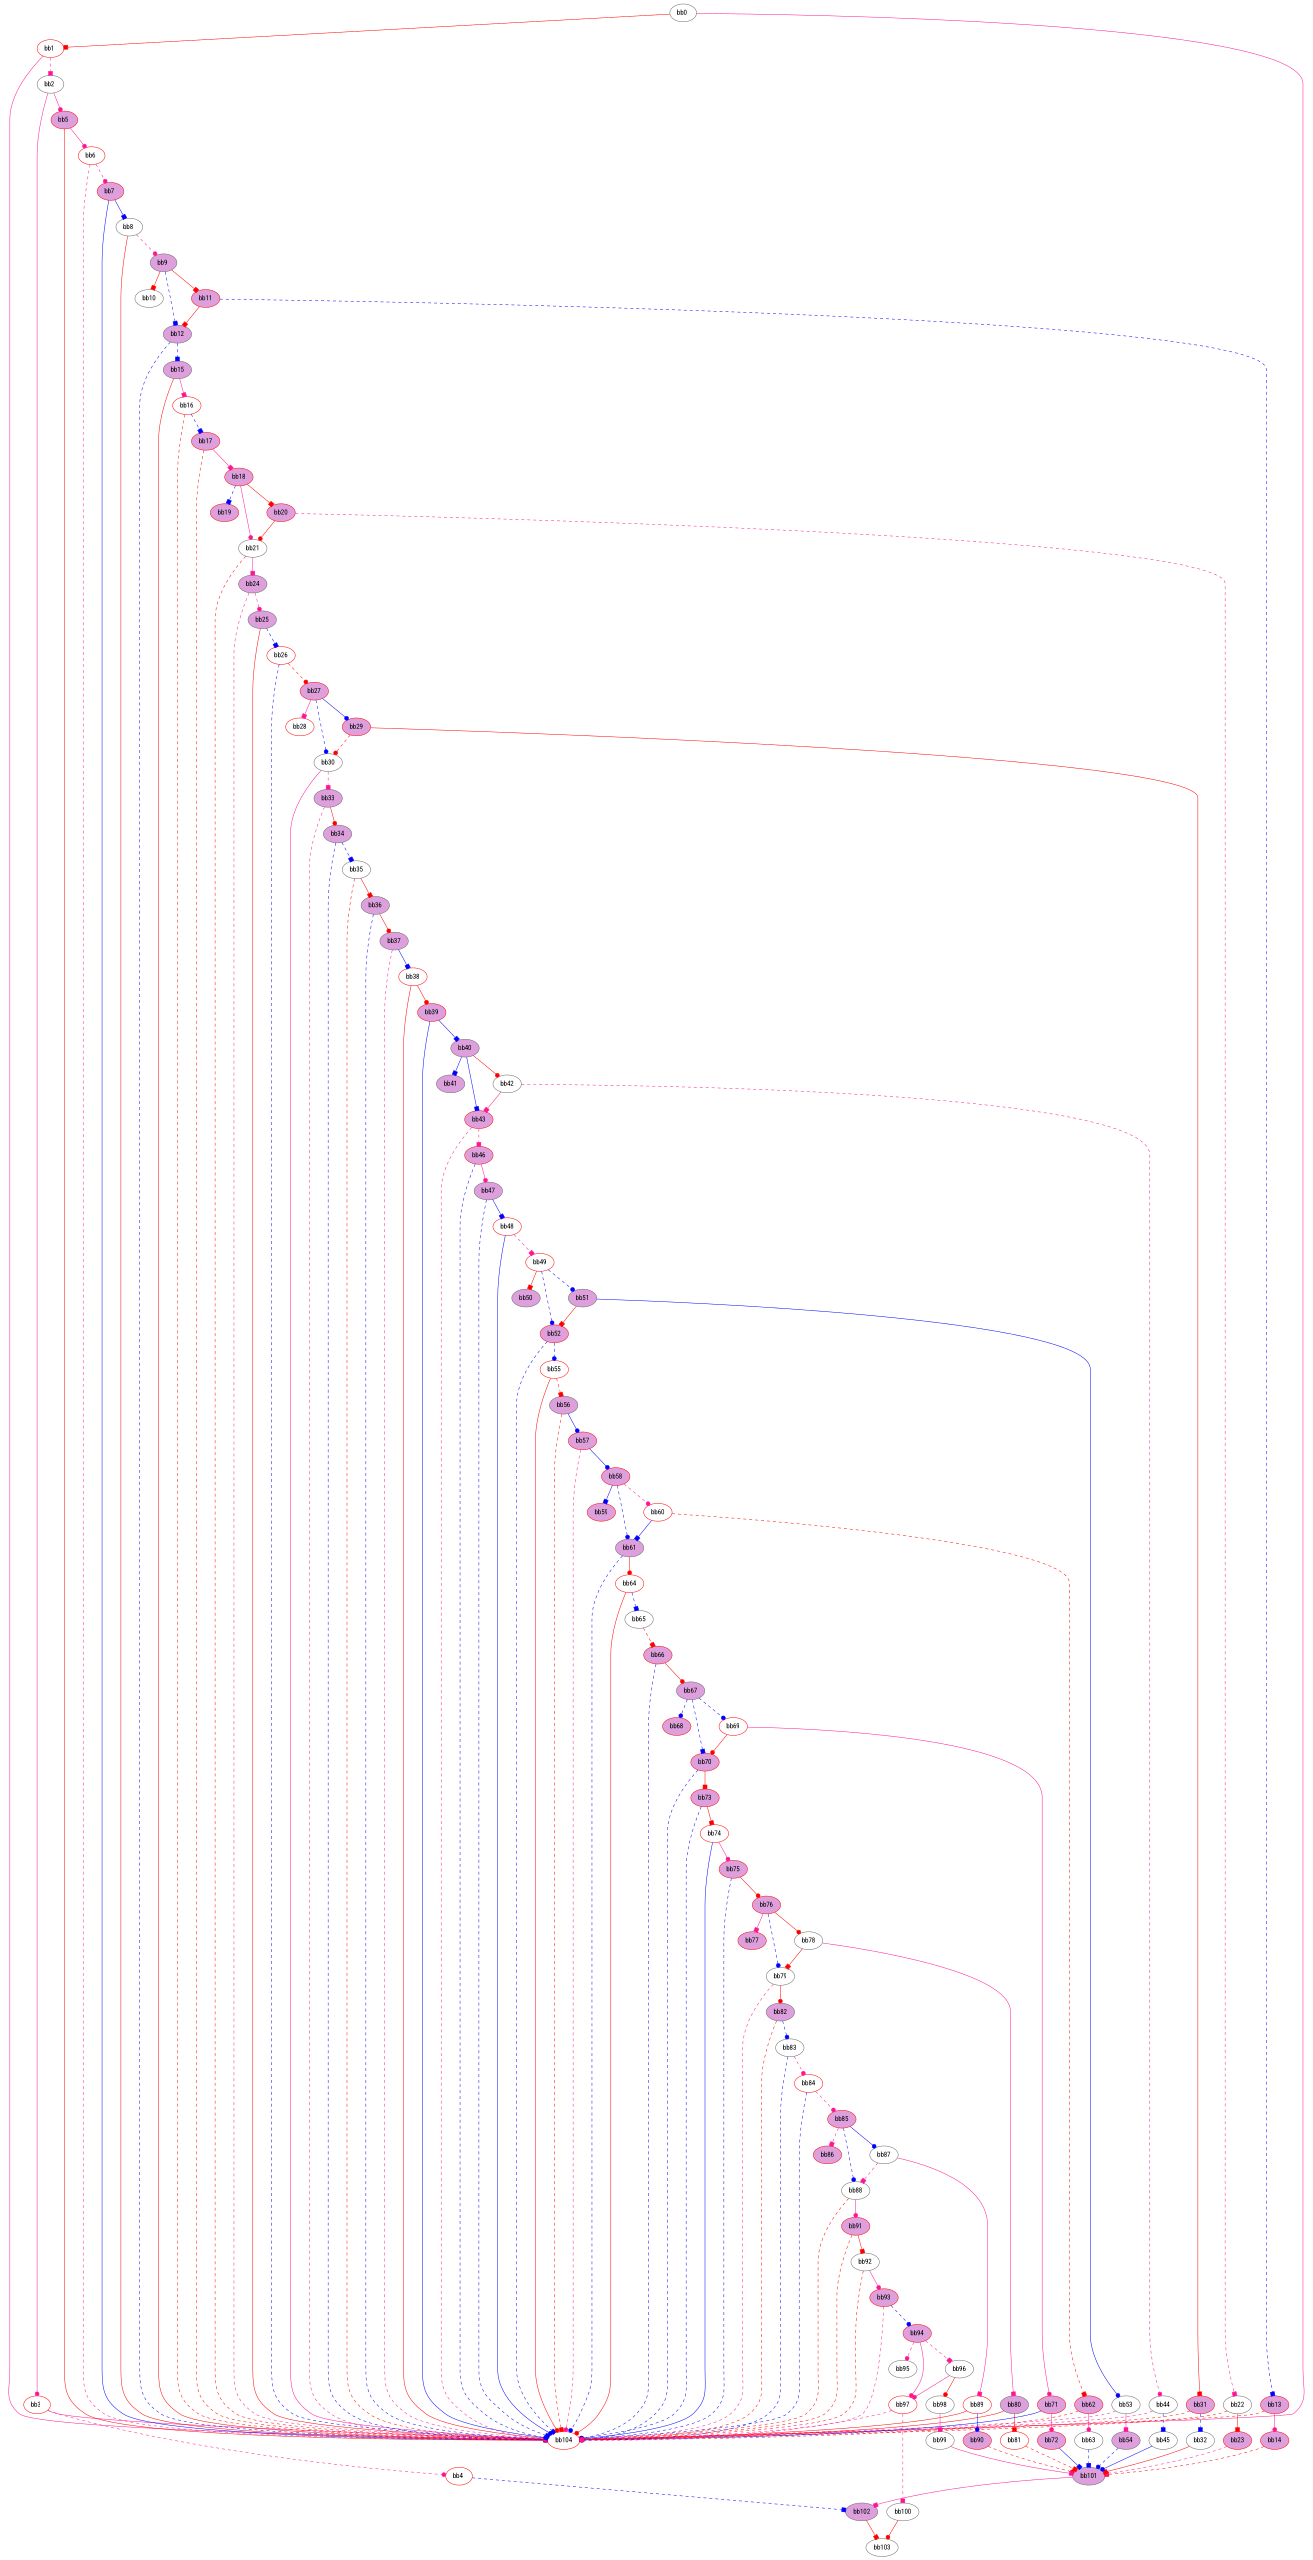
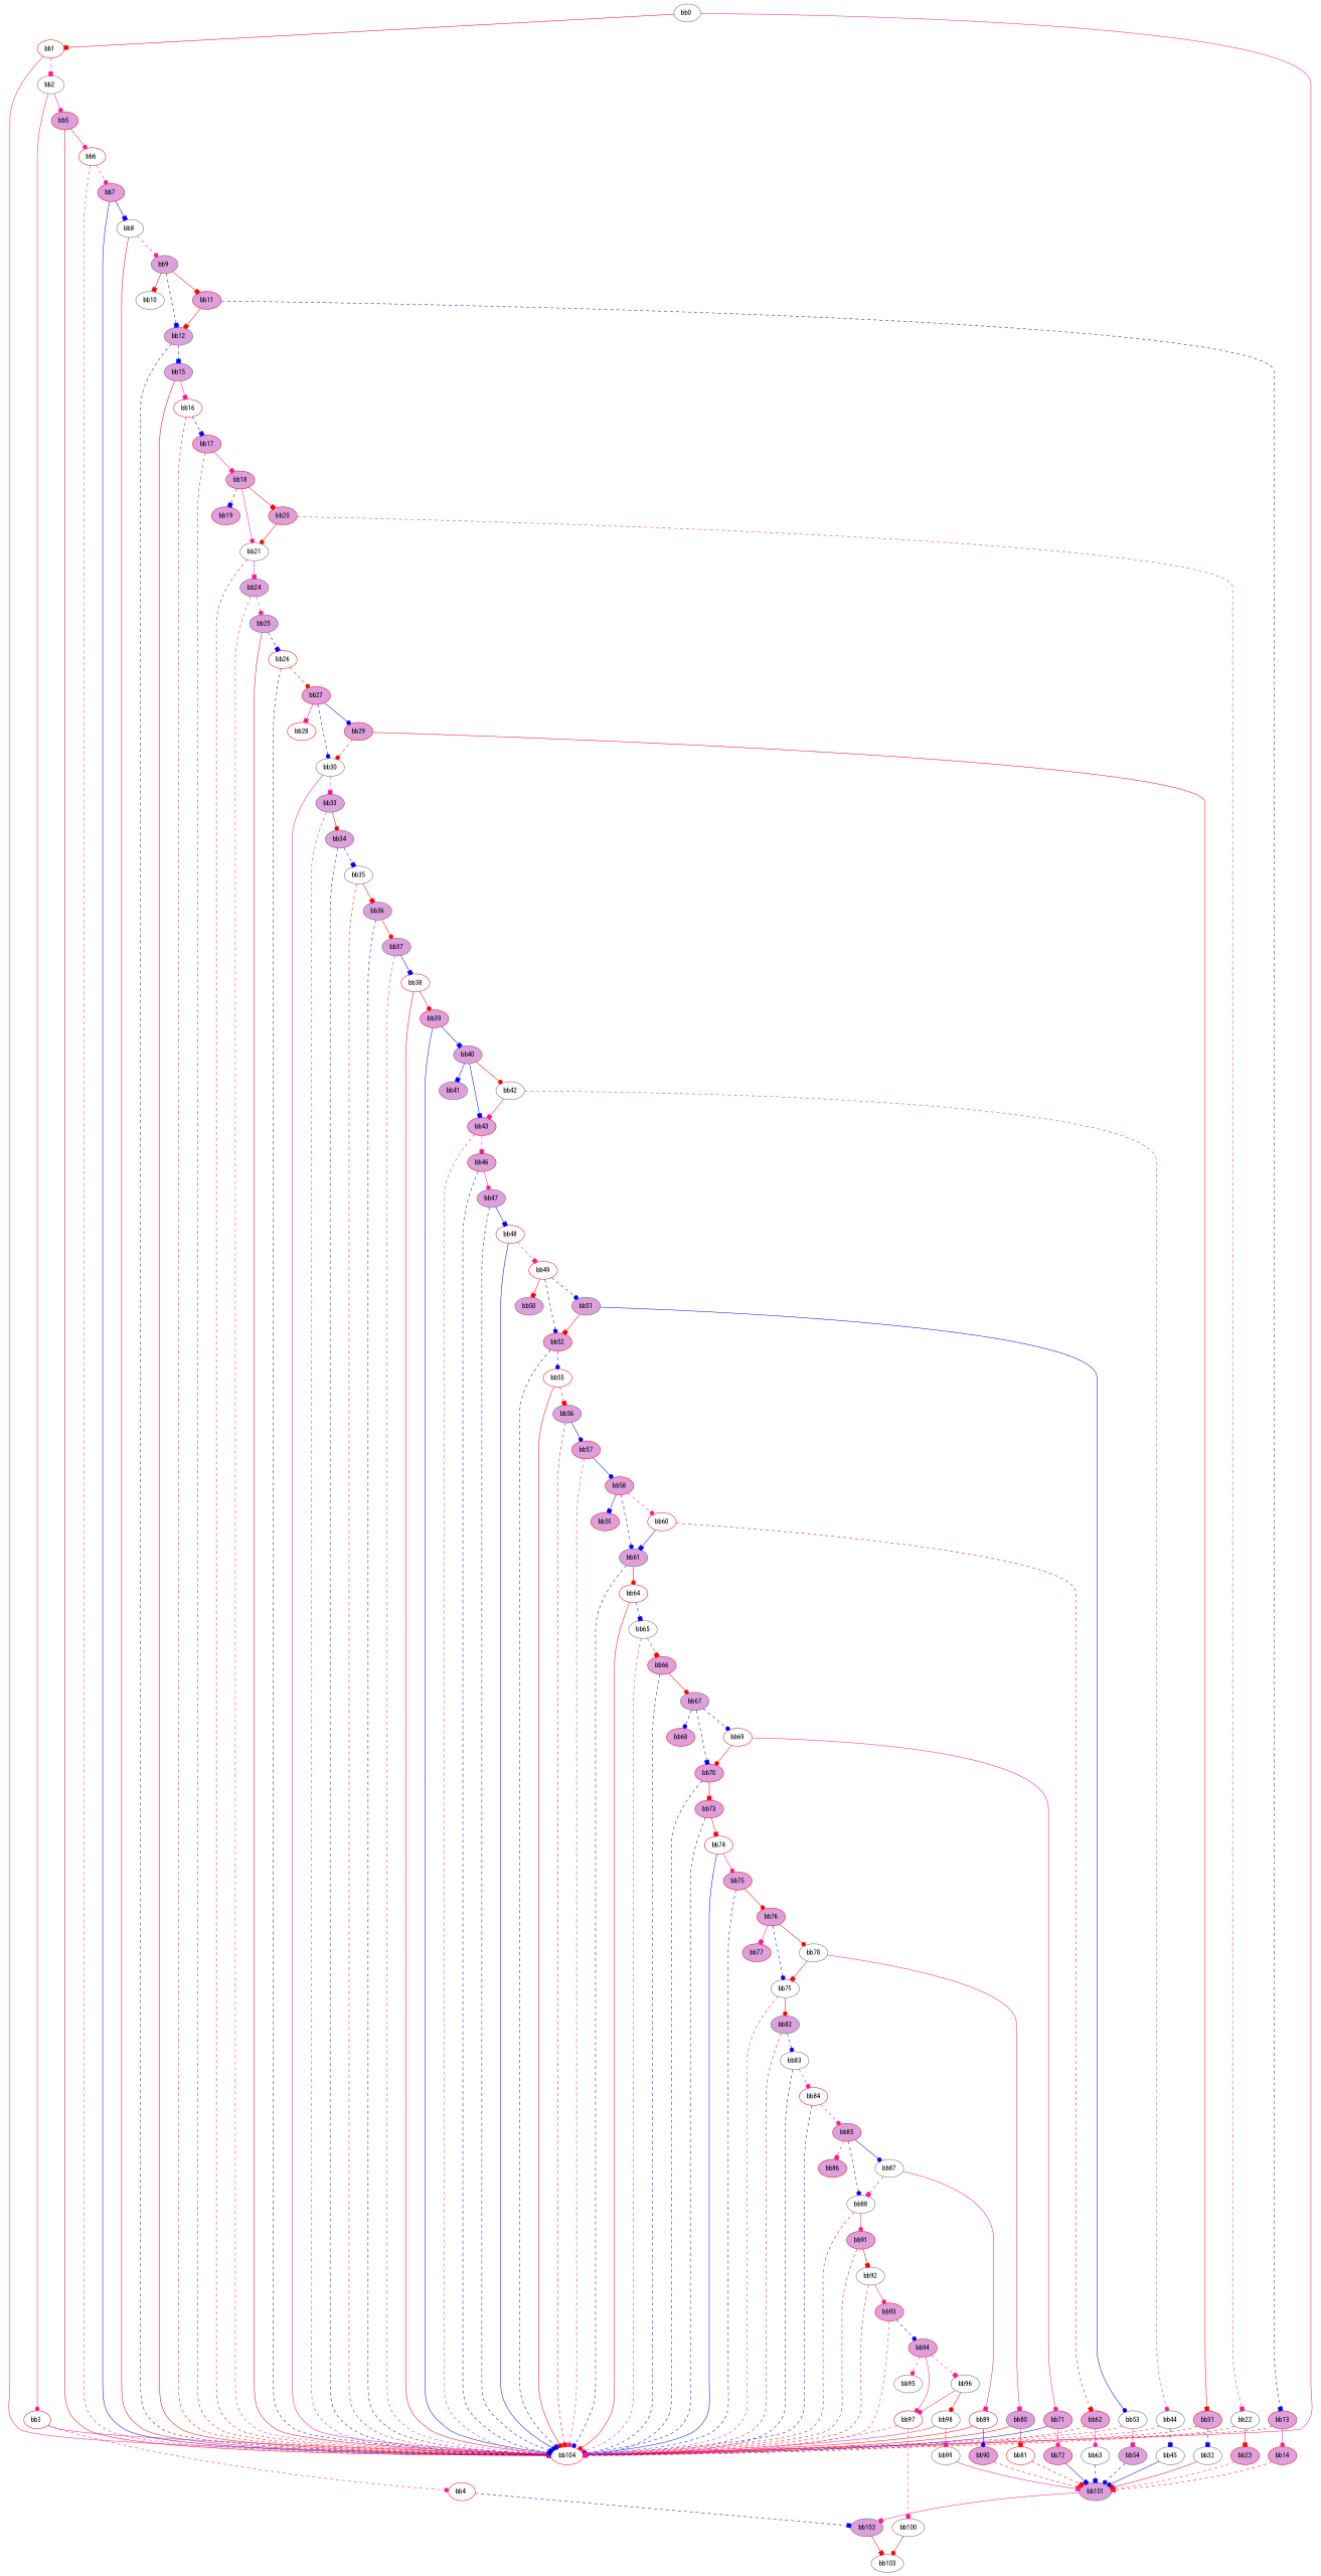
  digraph {
    fontname="Roboto Condensed"
    node [color=red fillcolor=plum fontname="Roboto Condensed" style=filled]
    edge [arrowhead=box color=deeppink fontname="Roboto Condensed" style=solid]
    n1 [color=gray40 fillcolor=white label="bb0\l"]
    n2 [fillcolor=white label="bb1\l"]
    n3 [fillcolor=white label="bb104\l"]
    n4 [color=gray40 fillcolor=white label="bb2\l"]
    n5 [fillcolor=white label="bb3\l"]
    n6 [label="bb5\l"]
    n7 [fillcolor=white label="bb4\l"]
    n8 [fillcolor=white label="bb6\l"]
    n9 [color=gray40 label="bb102\l"]
    n10 [color=gray40 fillcolor=white label="bb103\l"]
    n11 [label="bb7\l"]
    n12 [color=gray40 fillcolor=white label="bb8\l"]
    n13 [color=gray40 label="bb9\l"]
    n14 [color=gray40 fillcolor=white label="bb10\l"]
    n15 [label="bb11\l"]
    n16 [color=gray40 label="bb12\l"]
    n17 [label="bb13\l"]
    n18 [color=gray40 label="bb15\l"]
    n19 [label="bb14\l"]
    n20 [fillcolor=white label="bb16\l"]
    n21 [color=gray40 label="bb101\l"]
    n22 [label="bb17\l"]
    n23 [label="bb18\l"]
    n24 [label="bb19\l"]
    n25 [label="bb20\l"]
    n26 [color=gray40 fillcolor=white label="bb21\l"]
    n27 [color=gray40 fillcolor=white label="bb22\l"]
    n28 [color=gray40 label="bb24\l"]
    n29 [label="bb23\l"]
    n30 [color=gray40 label="bb25\l"]
    n31 [fillcolor=white label="bb26\l"]
    n32 [label="bb27\l"]
    n33 [fillcolor=white label="bb28\l"]
    n34 [label="bb29\l"]
    n35 [color=gray40 fillcolor=white label="bb30\l"]
    n36 [label="bb31\l"]
    n37 [color=gray40 label="bb33\l"]
    n38 [color=gray40 fillcolor=white label="bb32\l"]
    n39 [color=gray40 label="bb34\l"]
    n40 [color=gray40 fillcolor=white label="bb35\l"]
    n41 [color=gray40 label="bb36\l"]
    n42 [color=gray40 label="bb37\l"]
    n43 [fillcolor=white label="bb38\l"]
    n44 [label="bb39\l"]
    n45 [color=gray40 label="bb40\l"]
    n46 [color=gray40 label="bb41\l"]
    n47 [color=gray40 fillcolor=white label="bb42\l"]
    n48 [label="bb43\l"]
    n49 [color=gray40 fillcolor=white label="bb44\l"]
    n50 [label="bb46\l"]
    n51 [color=gray40 fillcolor=white label="bb45\l"]
    n52 [color=gray40 label="bb47\l"]
    n53 [fillcolor=white label="bb48\l"]
    n54 [fillcolor=white label="bb49\l"]
    n55 [color=gray40 label="bb50\l"]
    n56 [color=gray40 label="bb51\l"]
    n57 [label="bb52\l"]
    n58 [color=gray40 fillcolor=white label="bb53\l"]
    n59 [fillcolor=white label="bb55\l"]
    n60 [color=gray40 label="bb54\l"]
    n61 [color=gray40 label="bb56\l"]
    n62 [label="bb57\l"]
    n63 [label="bb58\l"]
    n64 [label="bb59\l"]
    n65 [fillcolor=white label="bb60\l"]
    n66 [color=gray40 label="bb61\l"]
    n67 [label="bb62\l"]
    n68 [fillcolor=white label="bb64\l"]
    n69 [color=gray40 fillcolor=white label="bb63\l"]
    n70 [color=gray40 fillcolor=white label="bb65\l"]
    n71 [label="bb66\l"]
    n72 [color=gray40 label="bb67\l"]
    n73 [label="bb68\l"]
    n74 [fillcolor=white label="bb69\l"]
    n75 [label="bb70\l"]
    n76 [label="bb71\l"]
    n77 [label="bb73\l"]
    n78 [label="bb72\l"]
    n79 [fillcolor=white label="bb74\l"]
    n80 [label="bb75\l"]
    n81 [label="bb76\l"]
    n82 [label="bb77\l"]
    n83 [color=gray40 fillcolor=white label="bb78\l"]
    n84 [color=gray40 fillcolor=white label="bb79\l"]
    n85 [color=gray40 label="bb80\l"]
    n86 [color=gray40 label="bb82\l"]
    n87 [fillcolor=white label="bb81\l"]
    n88 [color=gray40 fillcolor=white label="bb83\l"]
    n89 [fillcolor=white label="bb84\l"]
    n90 [label="bb85\l"]
    n91 [label="bb86\l"]
    n92 [color=gray40 fillcolor=white label="bb87\l"]
    n93 [color=gray40 fillcolor=white label="bb88\l"]
    n94 [fillcolor=white label="bb89\l"]
    n95 [label="bb91\l"]
    n96 [label="bb90\l"]
    n97 [color=gray40 fillcolor=white label="bb92\l"]
    n98 [label="bb93\l"]
    n99 [label="bb94\l"]
    n100 [color=gray40 fillcolor=white label="bb95\l"]
    n101 [color=gray40 fillcolor=white label="bb96\l"]
    n102 [fillcolor=white label="bb97\l"]
    n103 [color=gray40 fillcolor=white label="bb98\l"]
    n104 [color=gray40 fillcolor=white label="bb100\l"]
    n105 [color=gray40 fillcolor=white label="bb99\l"]
    n1 -> n2 [color=red]
    n1 -> n3
    n2 -> n3
    n2 -> n4 [style=dashed]
    n4 -> n5 [arrowhead=dot]
    n4 -> n6 [arrowhead=dot]
    n5 -> n3 [arrowhead=dot]
    n5 -> n7 [arrowhead=dot style=dashed]
    n6 -> n3 [color=red]
    n6 -> n8 [arrowhead=dot]
    n7 -> n9 [color=blue style=dashed]
    n8 -> n3 [arrowhead=dot style=dashed]
    n8 -> n11 [arrowhead=dot style=dashed]
    n9 -> n10 [color=red]
    n11 -> n3 [arrowhead=dot color=blue]
    n11 -> n12 [color=blue]
    n12 -> n3 [color=red]
    n12 -> n13 [arrowhead=dot style=dashed]
    n13 -> n14 [color=red]
    n13 -> n15 [color=red]
    n13 -> n16 [color=blue style=dashed]
    n15 -> n16 [color=red]
    n15 -> n17 [color=blue style=dashed]
    n16 -> n3 [color=blue style=dashed]
    n16 -> n18 [color=blue style=dashed]
    n17 -> n3 [color=red style=dashed]
    n17 -> n19 [arrowhead=dot]
    n18 -> n3 [color=red]
    n18 -> n20
    n19 -> n21 [color=red style=dashed]
    n20 -> n3 [arrowhead=dot color=red style=dashed]
    n20 -> n22 [color=blue style=dashed]
    n21 -> n9
    n22 -> n3 [arrowhead=dot color=red style=dashed]
    n22 -> n23
    n23 -> n24 [color=blue style=dashed]
    n23 -> n25 [color=red]
    n23 -> n26 [arrowhead=dot]
    n25 -> n26 [arrowhead=dot color=red]
    n25 -> n27 [style=dashed]
    n26 -> n3 [color=red style=dashed]
    n26 -> n28
    n27 -> n3 [color=red style=dashed]
    n27 -> n29 [color=red]
    n28 -> n3 [arrowhead=dot style=dashed]
    n28 -> n30 [arrowhead=dot style=dashed]
    n29 -> n21 [style=dashed]
    n30 -> n3 [arrowhead=dot color=red]
    n30 -> n31 [color=blue style=dashed]
    n31 -> n3 [arrowhead=dot color=blue style=dashed]
    n31 -> n32 [arrowhead=dot color=red style=dashed]
    n32 -> n33
    n32 -> n34 [arrowhead=dot color=blue]
    n32 -> n35 [arrowhead=dot color=blue style=dashed]
    n34 -> n35 [arrowhead=dot color=red style=dashed]
    n34 -> n36 [color=red]
    n35 -> n3 [arrowhead=dot]
    n35 -> n37 [style=dashed]
    n36 -> n3 [arrowhead=dot color=red style=dashed]
    n36 -> n38 [color=blue style=dashed]
    n37 -> n3 [arrowhead=dot style=dashed]
    n37 -> n39 [arrowhead=dot color=red]
    n38 -> n21 [color=red]
    n39 -> n3 [color=blue style=dashed]
    n39 -> n40 [color=blue style=dashed]
    n40 -> n3 [color=red style=dashed]
    n40 -> n41 [color=red]
    n41 -> n3 [arrowhead=dot color=blue style=dashed]
    n41 -> n42 [arrowhead=dot color=red]
    n42 -> n3 [style=dashed]
    n42 -> n43 [color=blue]
    n43 -> n3 [color=red]
    n43 -> n44 [arrowhead=dot color=red]
    n44 -> n3 [arrowhead=dot color=blue]
    n44 -> n45 [color=blue]
    n45 -> n46 [color=blue]
    n45 -> n47 [arrowhead=dot color=red]
    n45 -> n48 [color=blue]
    n47 -> n48
    n47 -> n49 [arrowhead=dot style=dashed]
    n48 -> n3 [arrowhead=dot style=dashed]
    n48 -> n50 [style=dashed]
    n49 -> n3 [style=dashed]
    n49 -> n51 [color=blue style=dashed]
    n50 -> n3 [color=blue style=dashed]
    n50 -> n52 [arrowhead=dot]
    n51 -> n21 [arrowhead=dot color=blue]
    n52 -> n3 [color=blue style=dashed]
    n52 -> n53 [color=blue]
    n53 -> n3 [arrowhead=dot color=blue]
    n53 -> n54 [style=dashed]
    n54 -> n55 [color=red]
    n54 -> n56 [arrowhead=dot color=blue style=dashed]
    n54 -> n57 [arrowhead=dot color=blue style=dashed]
    n56 -> n57 [color=red]
    n56 -> n58 [arrowhead=dot color=blue]
    n57 -> n3 [color=blue style=dashed]
    n57 -> n59 [arrowhead=dot color=blue style=dashed]
    n58 -> n3 [style=dashed]
    n58 -> n60
    n59 -> n3 [arrowhead=dot color=red]
    n59 -> n61 [color=red style=dashed]
    n60 -> n21 [arrowhead=dot color=blue style=dashed]
    n61 -> n3 [color=red style=dashed]
    n61 -> n62 [arrowhead=dot color=blue]
    n62 -> n3 [arrowhead=dot style=dashed]
    n62 -> n63 [arrowhead=dot color=blue]
    n63 -> n64 [color=blue]
    n63 -> n65 [arrowhead=dot style=dashed]
    n63 -> n66 [arrowhead=dot color=blue style=dashed]
    n65 -> n66 [color=blue]
    n65 -> n67 [color=red style=dashed]
    n66 -> n3 [arrowhead=dot color=blue style=dashed]
    n66 -> n68 [arrowhead=dot color=red]
    n67 -> n3 [arrowhead=dot color=red style=dashed]
    n67 -> n69 [arrowhead=dot]
    n68 -> n3 [arrowhead=dot color=red]
    n68 -> n70 [color=blue style=dashed]
    n69 -> n21 [color=blue style=dashed]
+   n70 -> n3 [arrowhead=dot style=dashed]
    n70 -> n71 [color=red style=dashed]
    n71 -> n3 [arrowhead=dot color=blue style=dashed]
    n71 -> n72 [arrowhead=dot color=red]
    n72 -> n73 [arrowhead=dot color=blue style=dashed]
    n72 -> n74 [arrowhead=dot color=blue style=dashed]
    n72 -> n75 [color=blue style=dashed]
    n74 -> n75 [arrowhead=dot color=red]
    n74 -> n76 [arrowhead=dot]
    n75 -> n3 [arrowhead=dot color=blue style=dashed]
    n75 -> n77 [color=red]
    n76 -> n3 [color=blue]
    n76 -> n78 [arrowhead=dot]
    n77 -> n3 [arrowhead=dot color=blue style=dashed]
    n77 -> n79 [color=red]
    n78 -> n21 [color=blue]
    n79 -> n3 [arrowhead=dot color=blue]
    n79 -> n80 [arrowhead=dot]
    n80 -> n3 [color=blue style=dashed]
    n80 -> n81 [arrowhead=dot color=red]
    n81 -> n82
    n81 -> n83 [arrowhead=dot color=red]
    n81 -> n84 [arrowhead=dot color=blue style=dashed]
    n83 -> n84 [color=red]
    n83 -> n85
    n84 -> n3 [style=dashed]
    n84 -> n86 [arrowhead=dot color=red]
    n85 -> n3 [color=red]
    n85 -> n87 [color=red]
    n86 -> n3 [color=red style=dashed]
    n86 -> n88 [arrowhead=dot color=blue style=dashed]
    n87 -> n21 [color=red style=dashed]
    n88 -> n3 [arrowhead=dot color=blue style=dashed]
    n88 -> n89 [arrowhead=dot style=dashed]
    n89 -> n3 [arrowhead=dot color=blue style=dashed]
    n89 -> n90 [arrowhead=dot style=dashed]
    n90 -> n91 [style=dashed]
    n90 -> n92 [arrowhead=dot color=blue]
    n90 -> n93 [arrowhead=dot color=blue style=dashed]
    n92 -> n93 [style=dashed]
    n92 -> n94
    n93 -> n3 [color=red style=dashed]
    n93 -> n95 [arrowhead=dot]
    n94 -> n3 [arrowhead=dot color=red]
    n94 -> n96 [arrowhead=dot color=blue]
    n95 -> n3 [arrowhead=dot color=red style=dashed]
    n95 -> n97 [color=red]
    n96 -> n21 [arrowhead=dot color=red style=dashed]
    n97 -> n3 [arrowhead=dot color=red style=dashed]
    n97 -> n98 [arrowhead=dot]
    n98 -> n3 [arrowhead=dot style=dashed]
    n98 -> n99 [arrowhead=dot color=blue style=dashed]
    n99 -> n100 [arrowhead=dot style=dashed]
    n99 -> n101 [style=dashed]
    n99 -> n102 [arrowhead=dot]
    n101 -> n102 [arrowhead=dot]
    n101 -> n103 [arrowhead=dot color=red]
    n102 -> n3 [arrowhead=dot style=dashed]
    n102 -> n104 [style=dashed]
+   n103 -> n3
    n103 -> n105
    n104 -> n10 [arrowhead=dot color=red]
    n105 -> n21
  }
